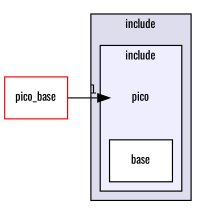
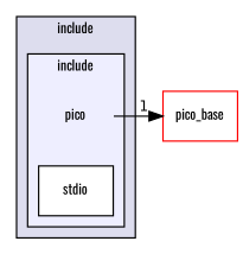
  digraph {
    compound=true
    rankdir=LR
    fontname=Oswald
    node [fontname=Oswald fontsize=10 shape=box fillcolor=white style=filled]
    n1 [label=pico shape=plaintext fillcolor="" style=""]
-   n2 [color=black label=base]
+   n2 [color=black label=stdio]
    n3 [color=red label=pico_base]
    subgraph cluster_1 {
      bgcolor="#ddddee"
      fontsize=10
      label=include
      pencolor=black
      subgraph cluster_2 {
        bgcolor="#eeeeff"
        fontsize=10
        pencolor=black
        n1
        n2
      }
    }
-   n3 -> n1 [headlabel=1 labeldistance=1.5 labelfontname=Helvetica labelfontsize=10 fontname=Oswald]
+   n1 -> n3 [headlabel=1 labeldistance=1.5 labelfontname=Helvetica labelfontsize=10 fontname=Oswald]
  }
